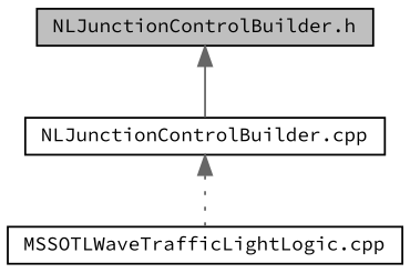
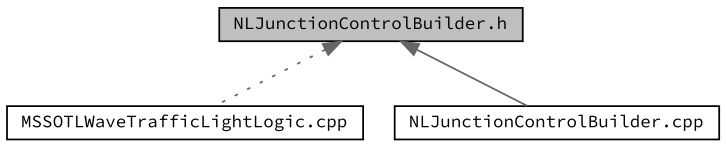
  digraph {
    fontname="Source Code Pro"
    node [color=black fillcolor=white fontname="Source Code Pro" fontsize=10 shape=record style=filled]
    edge [color=gray40 dir=back fontname="Source Code Pro" fontsize=10 labelfontname=Helvetica labelfontsize=10]
    n1 [fillcolor=grey75 fontcolor=black height=0.2 label="NLJunctionControlBuilder.h" width=0.4]
    n2 [height=0.2 label="MSSOTLWaveTrafficLightLogic.cpp" width=0.4]
    n3 [height=0.2 label="NLJunctionControlBuilder.cpp" width=0.4]
-   n3 -> n2 [style=dotted]
+   n1 -> n2 [style=dotted]
    n1 -> n3 [style=solid]
  }
